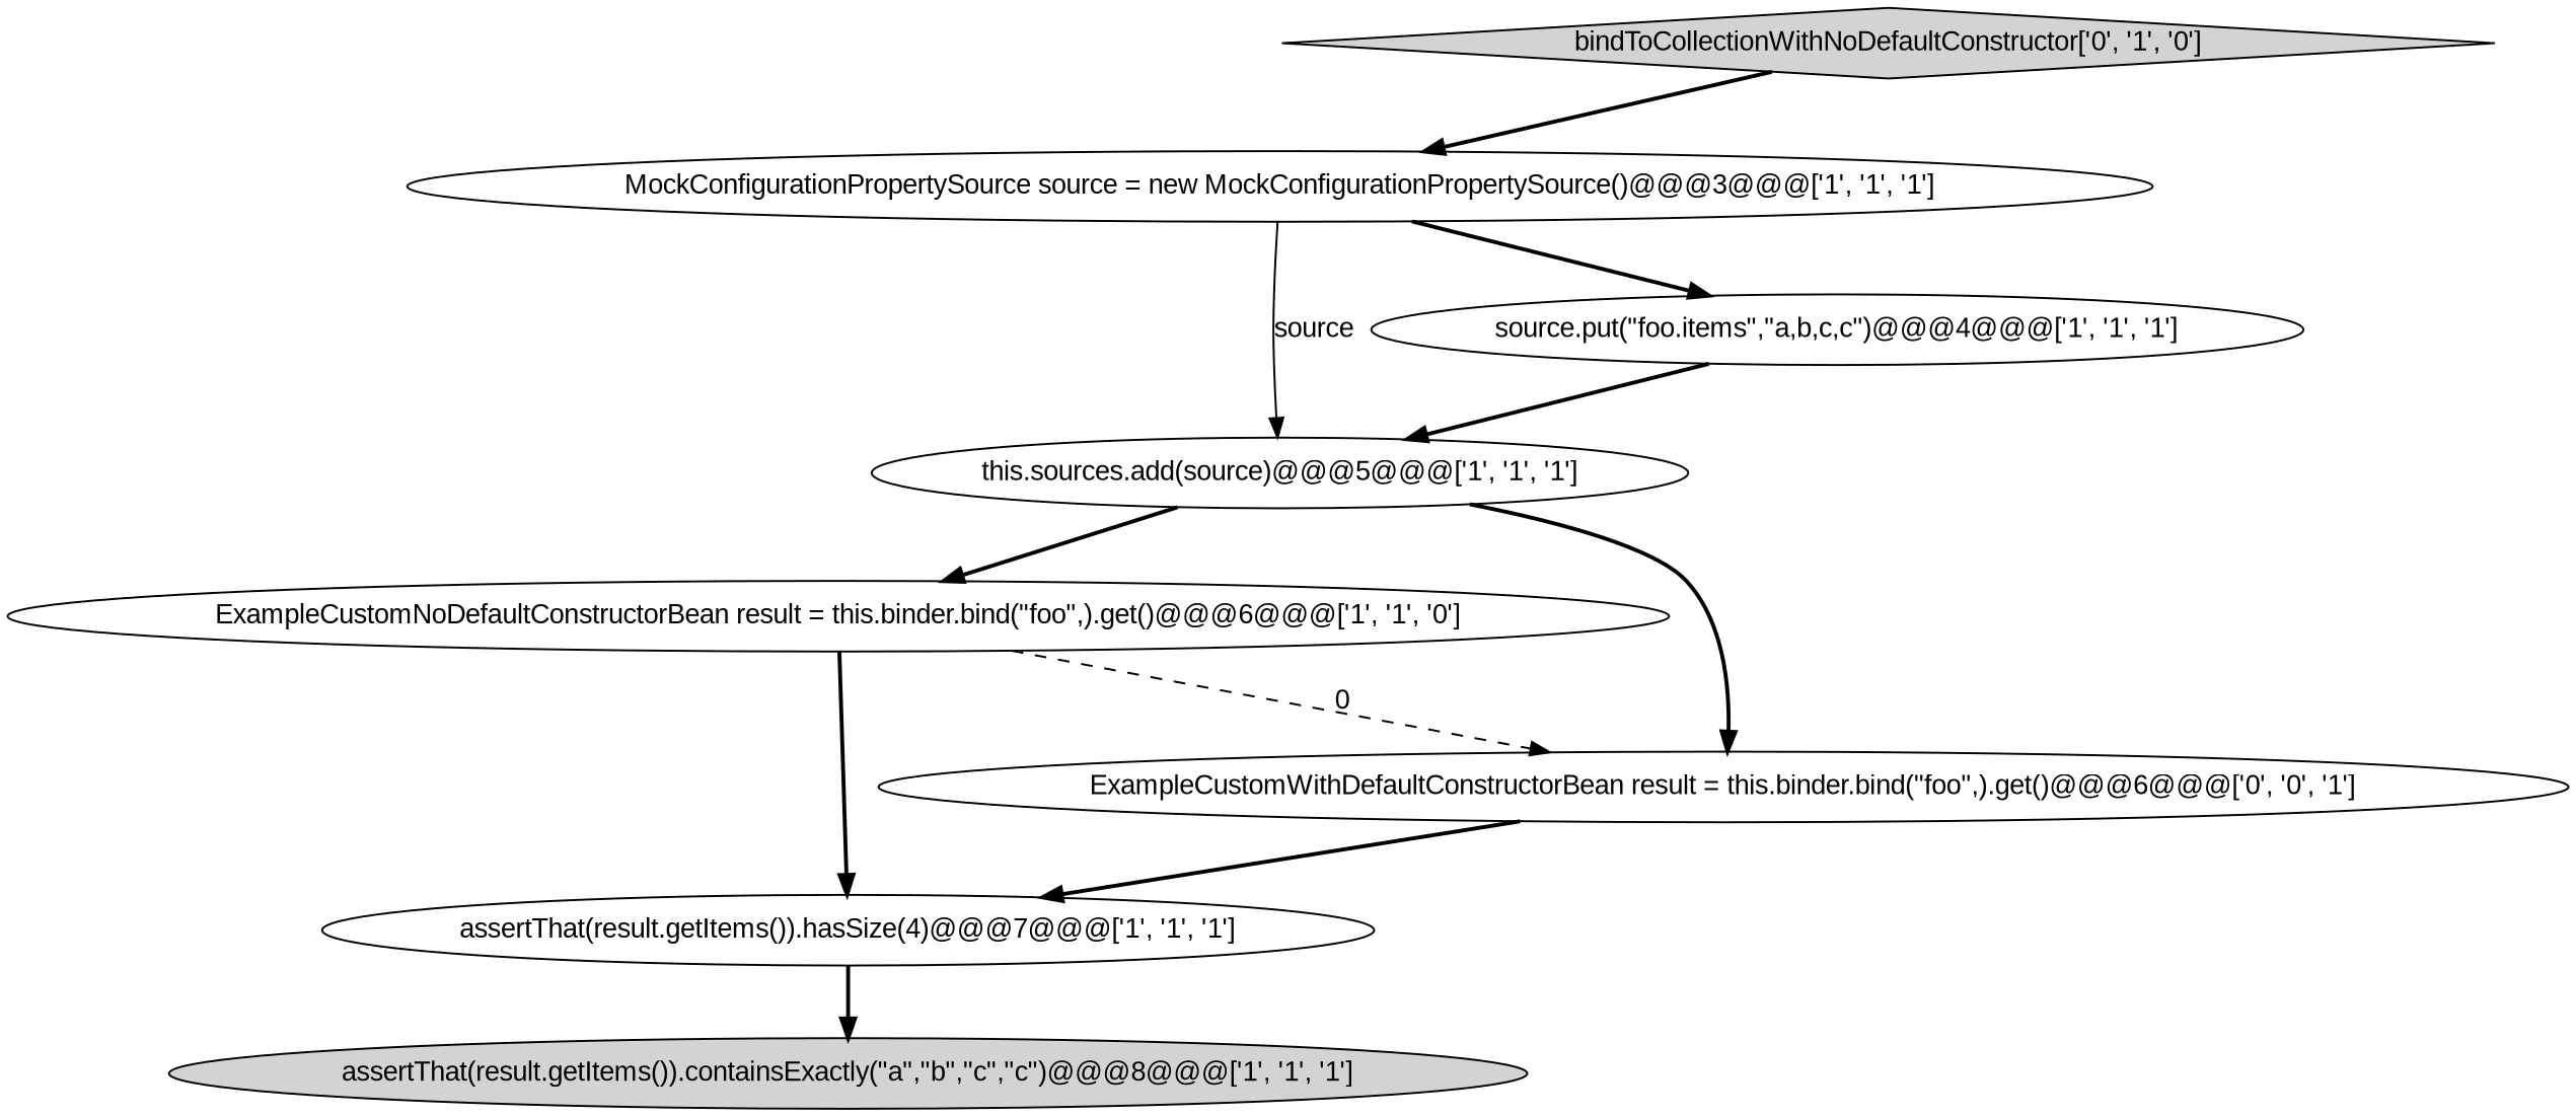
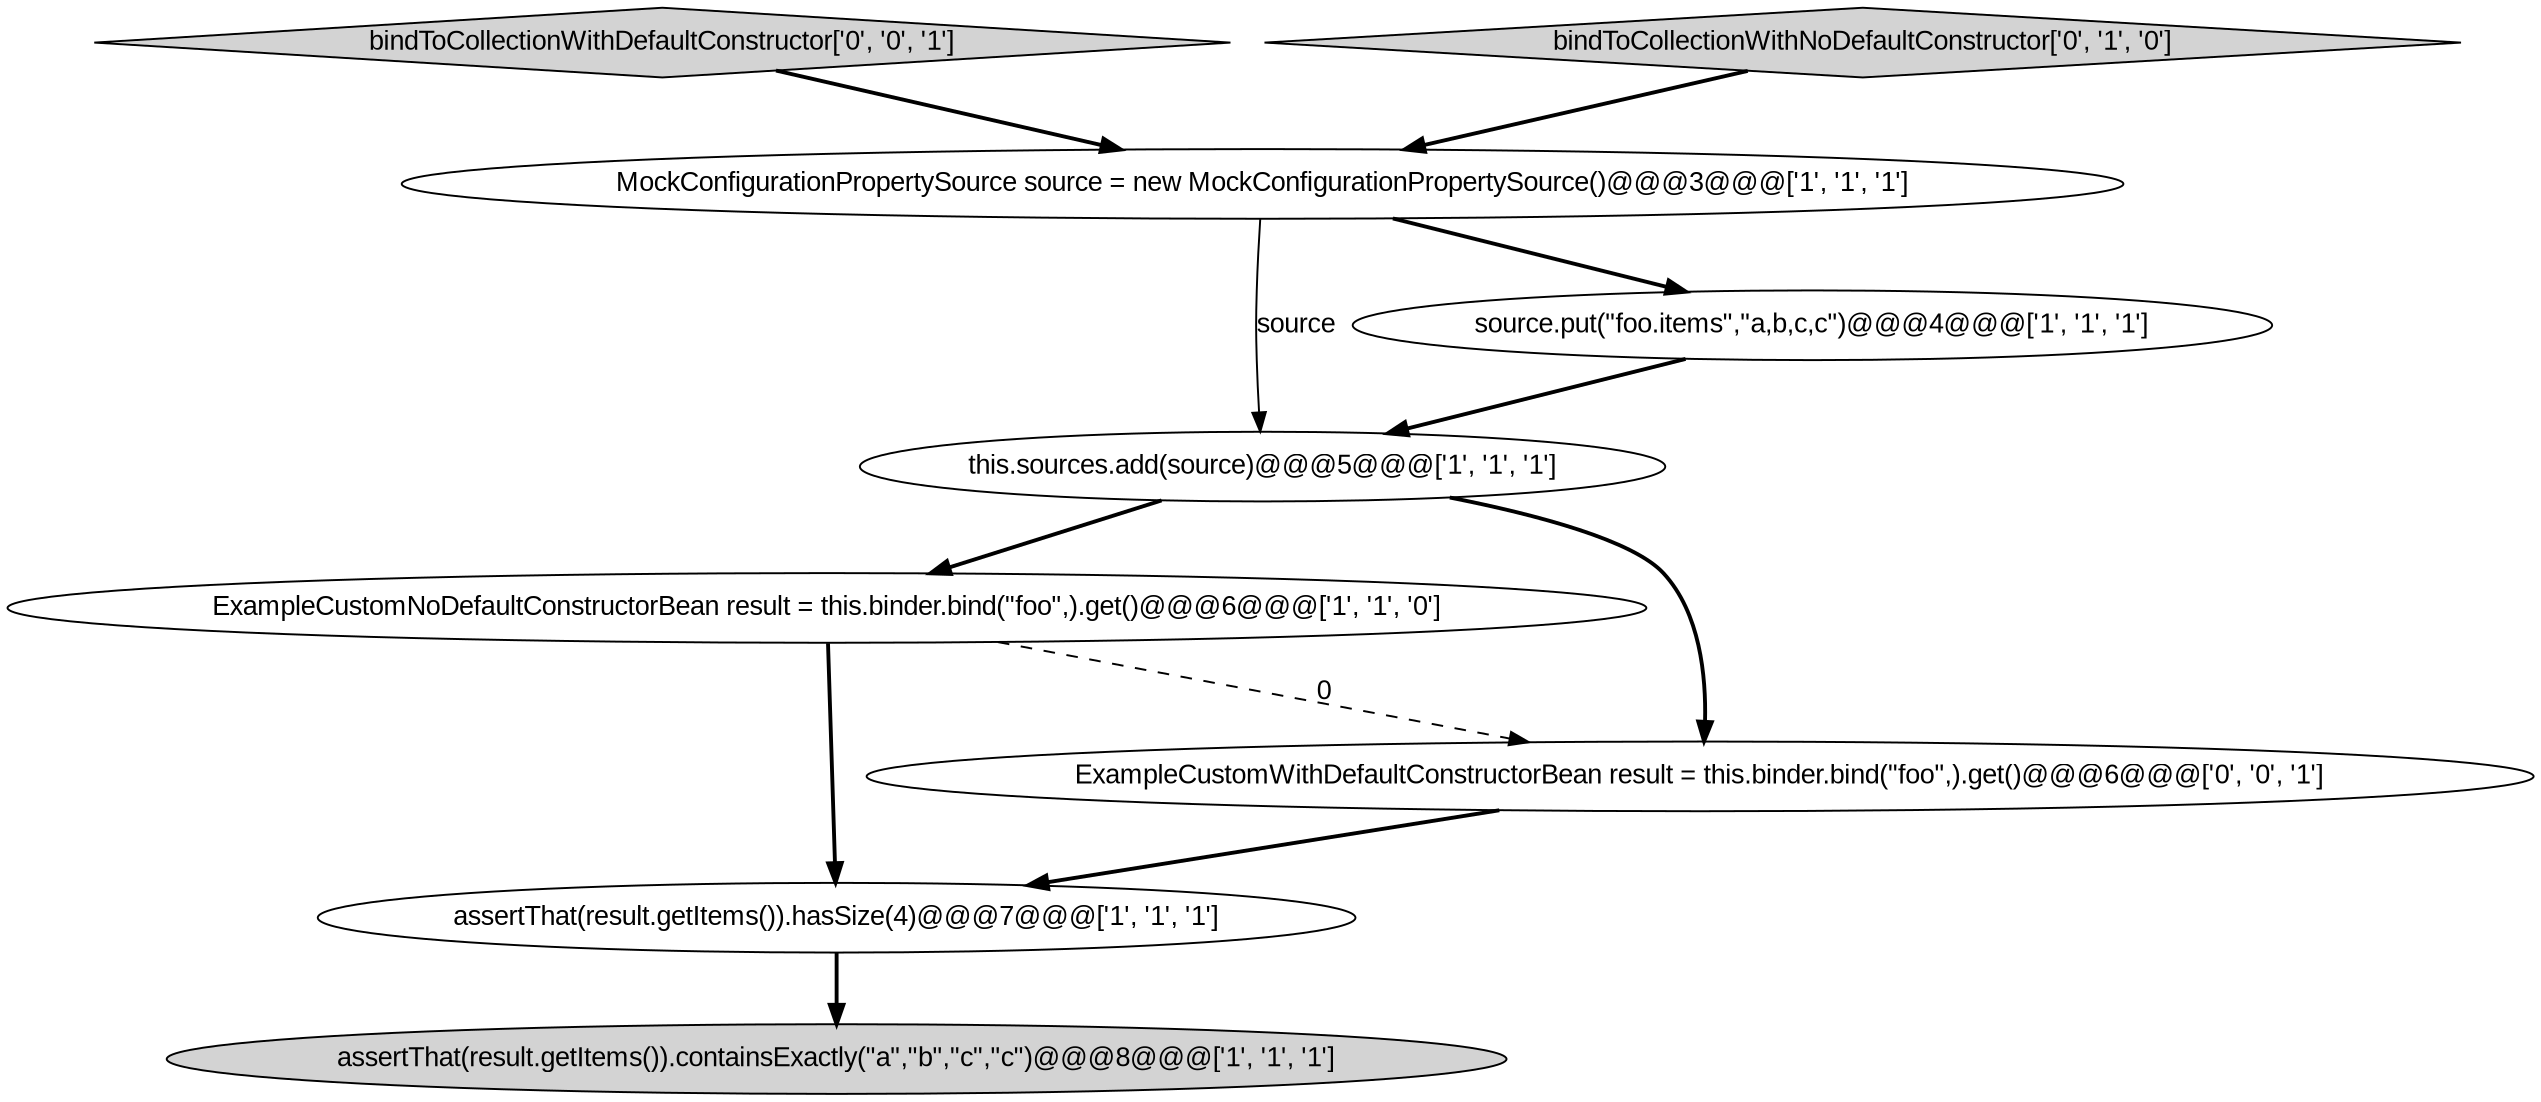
  digraph {
    fontname="Liberation Sans"
    node [fillcolor=white fontname="Liberation Sans" shape=ellipse style=filled]
    edge [fontname="Liberation Sans" style=bold]
+   n1 [fillcolor=lightgray label="bindToCollectionWithDefaultConstructor['0', '0', '1']" shape=diamond]
    n2 [label="MockConfigurationPropertySource source = new MockConfigurationPropertySource()@@@3@@@['1', '1', '1']"]
    n3 [label="this.sources.add(source)@@@5@@@['1', '1', '1']"]
    n4 [label="source.put(\"foo.items\",\"a,b,c,c\")@@@4@@@['1', '1', '1']"]
    n5 [label="assertThat(result.getItems()).hasSize(4)@@@7@@@['1', '1', '1']"]
    n6 [fillcolor=lightgray label="assertThat(result.getItems()).containsExactly(\"a\",\"b\",\"c\",\"c\")@@@8@@@['1', '1', '1']"]
    n7 [fillcolor=lightgray label="bindToCollectionWithNoDefaultConstructor['0', '1', '0']" shape=diamond]
    n8 [label="ExampleCustomNoDefaultConstructorBean result = this.binder.bind(\"foo\",).get()@@@6@@@['1', '1', '0']"]
    n9 [label="ExampleCustomWithDefaultConstructorBean result = this.binder.bind(\"foo\",).get()@@@6@@@['0', '0', '1']"]
+   n1 -> n2
    n2 -> n3 [label=source style=solid]
    n2 -> n4
    n3 -> n8
    n3 -> n9
    n4 -> n3
    n5 -> n6
    n7 -> n2
    n8 -> n5
    n8 -> n9 [label=0 style=dashed]
    n9 -> n5
  }
